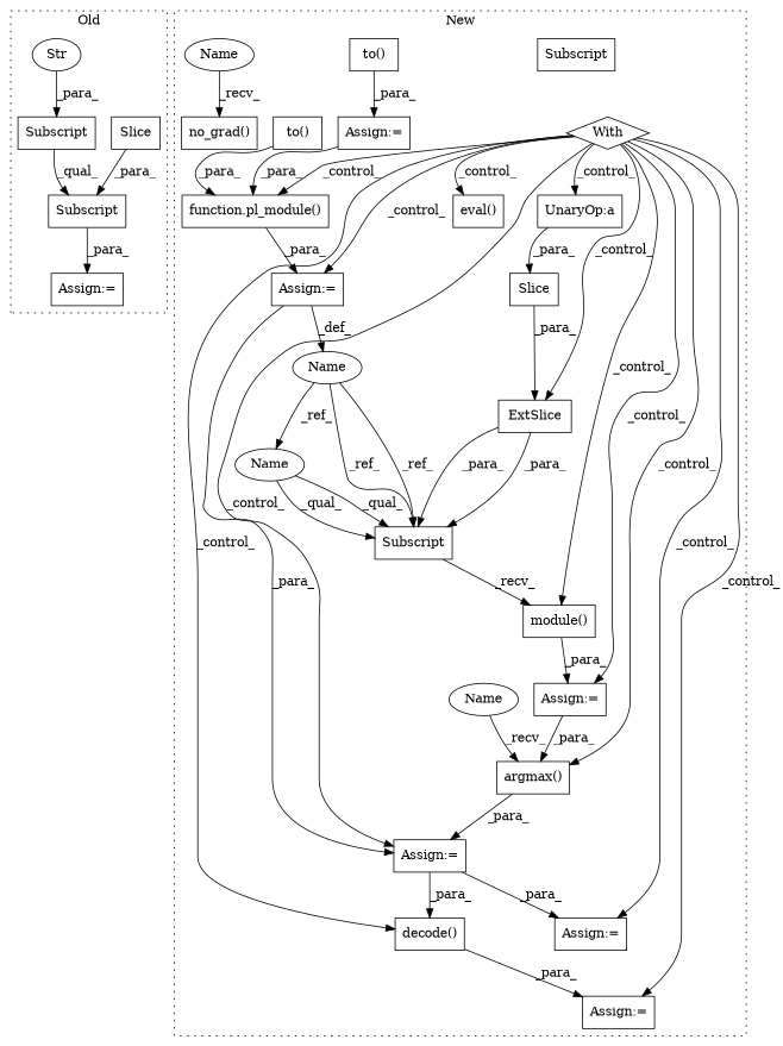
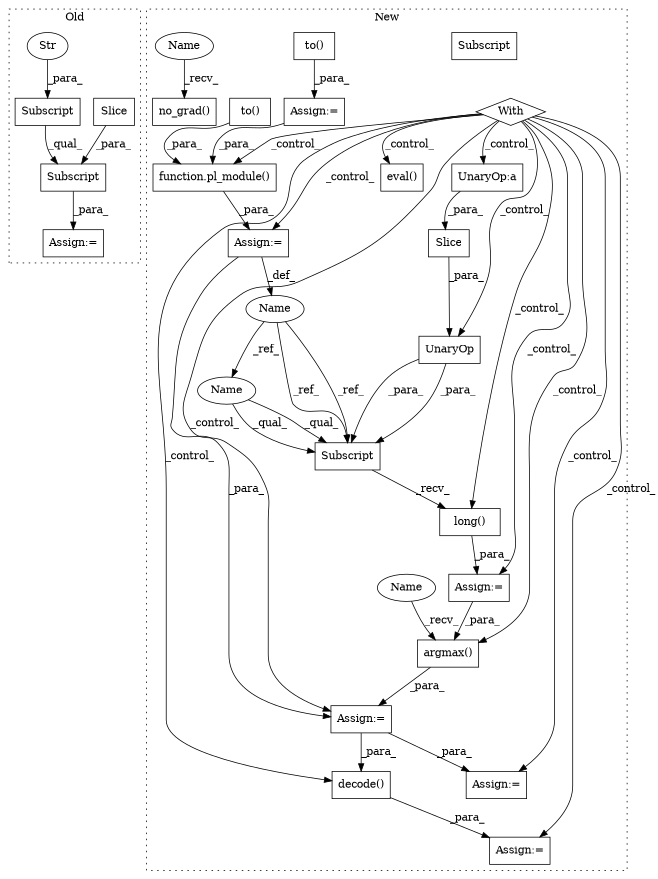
  digraph {
    node [a=75 l=3 s=15404 shape=box]
    n1 [a=80 l=2 label=Slice s=15338]
    n2 [a=63 l="19,0" label=Subscript s="15322,0"]
    n3 [a=68 label="Assign:=" s=15319]
    n4 [a=63 l="15,0" label=Subscript s="15322,0"]
    n5 [a=66 l=6 label=Str s=15330 shape=ellipse]
    n6 [l="13,11" label="argmax()" s="15474,15497"]
    n7 [a=68 label="Assign:=" s=15401]
    n8 [a=61 l=24 label="UnaryOp:a" s=15414]
    n9 [l="10,1" label="function.pl_module()" s="15356,15373"]
    n10 [l=15 label="no_grad()" s=15281]
    n11 [a=80 l=24 label=Slice s=15414]
-   n12 [l=43 label="module()"]
+   n12 [l=43 label="long()"]
    n13 [a=87 l=6 label=Name s=15347 shape=ellipse]
    n14 [a=63 l="36,0" label=Subscript s="15404,0"]
    n15 [a=39 l="5,28" label=With s="15276,15286" shape=diamond]
    n16 [l=16 label="eval()" s=15314]
-   n17 [a=85 l=6 label=ExtSlice]
+   n17 [a=85 l=6 label=UnaryOp]
    n18 [l="21,16" label="decode()" s="15597,15625"]
    n19 [l="5,1" label="to()" s="15234,15255"]
    n20 [a=68 label="Assign:=" s=15471]
    n21 [l="8,1" label="to()" s="15192,15216"]
    n22 [a=68 l=4 label="Assign:=" s=15532]
    n23 [a=68 label="Assign:=" s=15594]
    n24 [a=68 label="Assign:=" s=15353]
    n25 [a=68 label="Assign:=" s=15231]
    n26 [a=87 l=5 label=Name s=15281 shape=ellipse]
    n27 [a=87 l=5 label=Name s=15474 shape=ellipse]
    n28 [a=87 l=6 label=Name shape=ellipse]
    n29 [a=63 l="36,0" label=Subscript s="15404,0"]
    subgraph cluster_1 {
      label=Old
      style=dotted
      n1
      n2
      n3
      n4
      n5
    }
    subgraph cluster_2 {
      label=New
      style=dotted
      n6
      n7
      n8
      n9
      n10
      n11
      n12
      n13
      n14
      n15
      n16
      n17
      n18
      n19
      n20
      n21
      n22
      n23
      n24
      n25
      n26
      n27
      n28
      n29
    }
    n1 -> n2 [label=_para_]
    n2 -> n3 [label=_para_]
    n4 -> n2 [label=_qual_]
    n5 -> n4 [label=_para_]
    n6 -> n20 [label=_para_]
    n7 -> n6 [label=_para_]
    n8 -> n11 [label=_para_]
    n9 -> n24 [label=_para_]
    n11 -> n17 [label=_para_]
    n12 -> n7 [label=_para_]
    n13 -> n28 [label=_ref_]
    n13 -> n29 [label=_ref_]
    n13 -> n29 [label=_ref_]
    n15 -> n6 [label=_control_]
    n15 -> n7 [label=_control_]
    n15 -> n8 [label=_control_]
    n15 -> n9 [label=_control_]
    n15 -> n12 [label=_control_]
    n15 -> n16 [label=_control_]
    n15 -> n17 [label=_control_]
    n15 -> n18 [label=_control_]
    n15 -> n20 [label=_control_]
    n15 -> n22 [label=_control_]
    n15 -> n23 [label=_control_]
    n15 -> n24 [label=_control_]
    n17 -> n29 [label=_para_]
    n17 -> n29 [label=_para_]
    n18 -> n23 [label=_para_]
    n19 -> n25 [label=_para_]
    n20 -> n18 [label=_para_]
    n20 -> n22 [label=_para_]
    n21 -> n9 [label=_para_]
    n24 -> n13 [label=_def_]
    n24 -> n20 [label=_para_]
    n25 -> n9 [label=_para_]
    n26 -> n10 [label=_recv_]
    n27 -> n6 [label=_recv_]
    n28 -> n29 [label=_qual_]
    n28 -> n29 [label=_qual_]
    n29 -> n12 [label=_recv_]
  }
